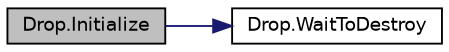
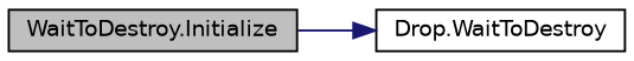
  digraph {
    rankdir=LR
    node [color=black fontname=Helvetica fontsize=10 shape=record style=filled]
-   n1 [fillcolor=grey75 fontcolor=black height=0.2 label="Drop.Initialize" width=0.4]
+   n1 [fillcolor=grey75 fontcolor=black height=0.2 label="WaitToDestroy.Initialize" width=0.4]
    n2 [fillcolor=white height=0.2 label="Drop.WaitToDestroy" width=0.4]
    n1 -> n2 [color=midnightblue fontname=Helvetica fontsize=10 labelfontname=Helvetica labelfontsize=10 style=solid]
  }
